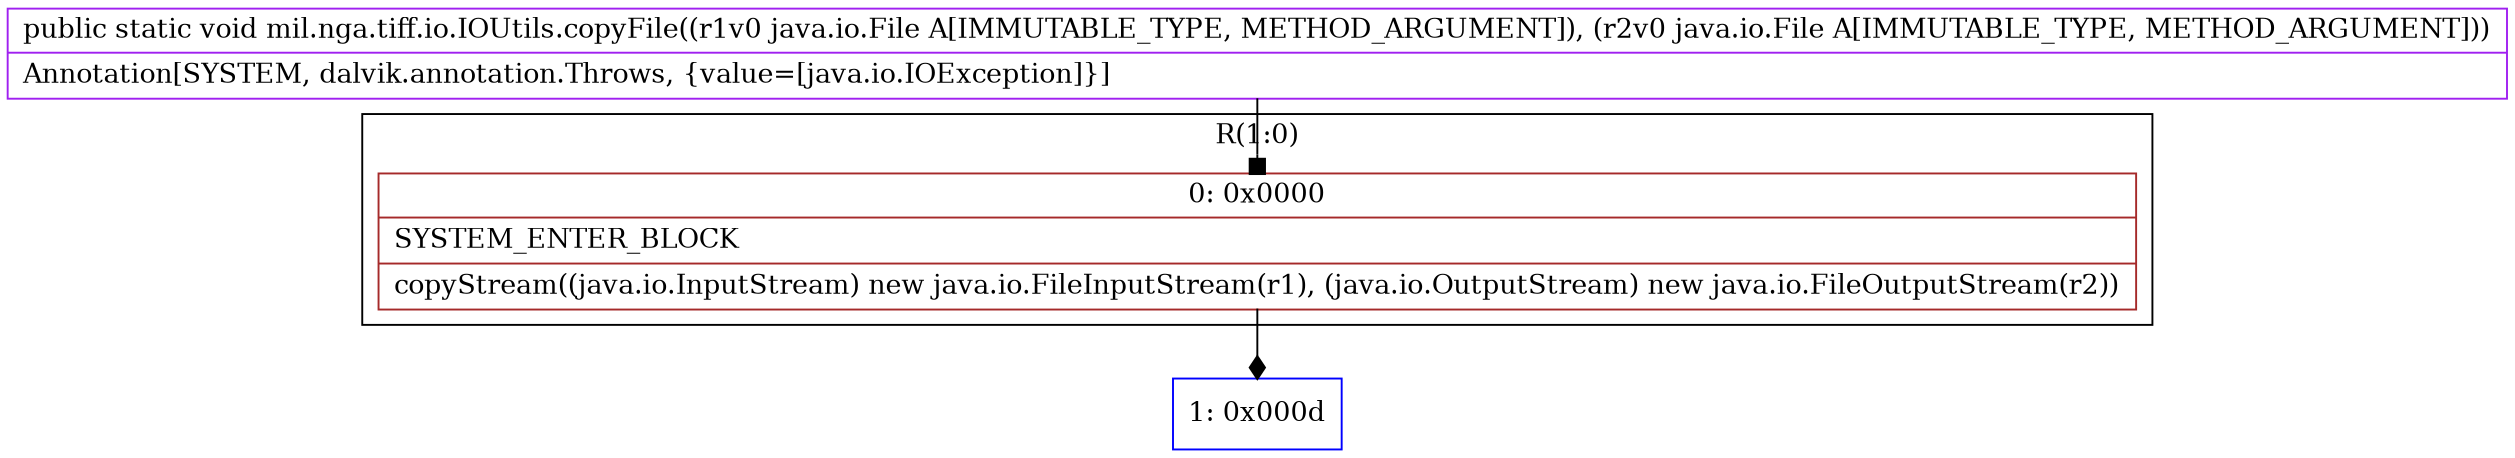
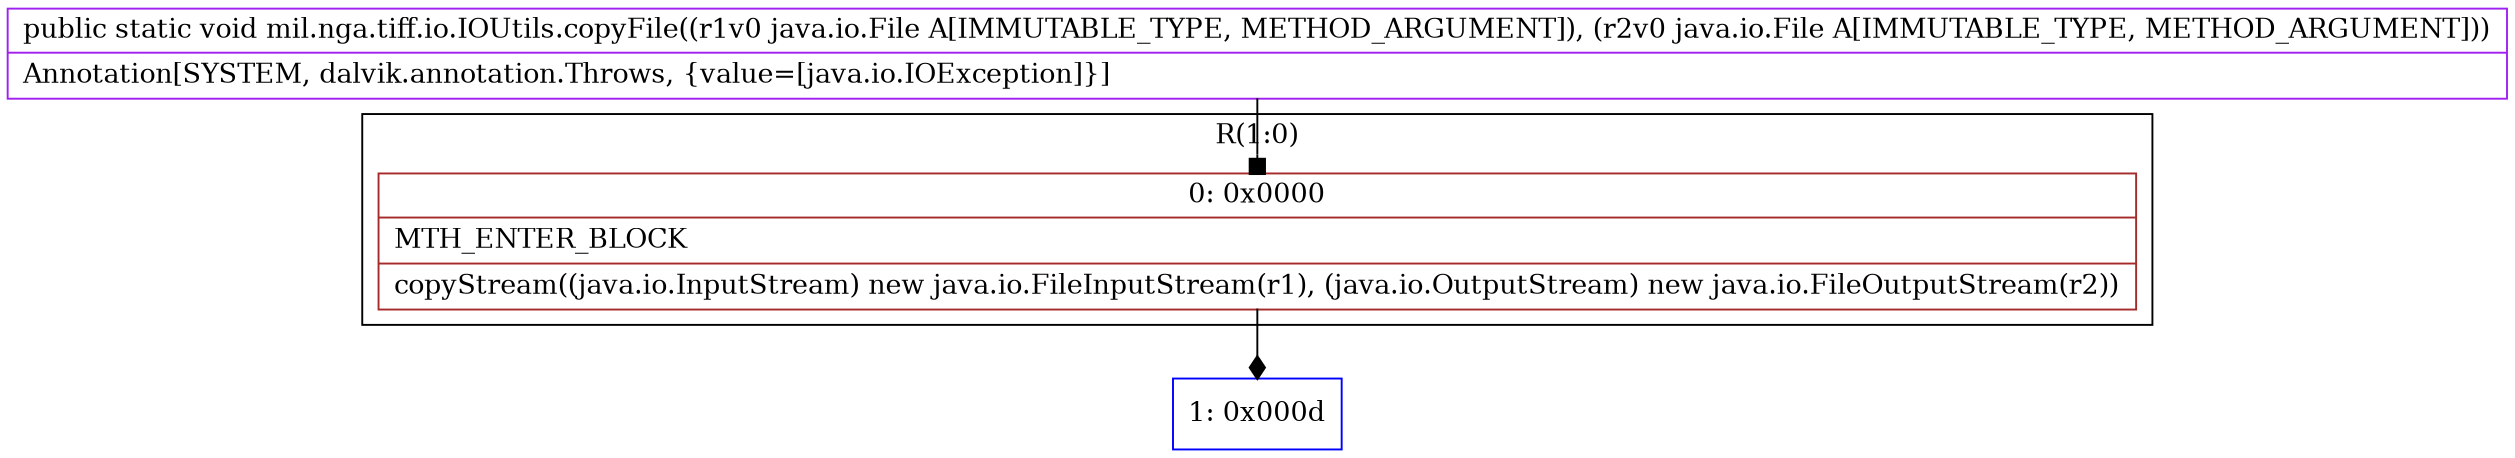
  digraph {
    node [shape=record]
-   n1 [color=brown label="{0\:\ 0x0000|SYSTEM_ENTER_BLOCK\l|copyStream((java.io.InputStream) new java.io.FileInputStream(r1), (java.io.OutputStream) new java.io.FileOutputStream(r2))\l}"]
+   n1 [color=brown label="{0\:\ 0x0000|MTH_ENTER_BLOCK\l|copyStream((java.io.InputStream) new java.io.FileInputStream(r1), (java.io.OutputStream) new java.io.FileOutputStream(r2))\l}"]
    n2 [color=blue label="{1\:\ 0x000d}"]
    n3 [label="{public static void mil.nga.tiff.io.IOUtils.copyFile((r1v0 java.io.File A[IMMUTABLE_TYPE, METHOD_ARGUMENT]), (r2v0 java.io.File A[IMMUTABLE_TYPE, METHOD_ARGUMENT]))  | Annotation[SYSTEM, dalvik.annotation.Throws, \{value=[java.io.IOException]\}]\l}" color=purple]
    subgraph cluster_1 {
      label="R(1:0)"
      n1
    }
    n1 -> n2 [arrowhead=diamond]
    n3 -> n1 [arrowhead=box]
  }
